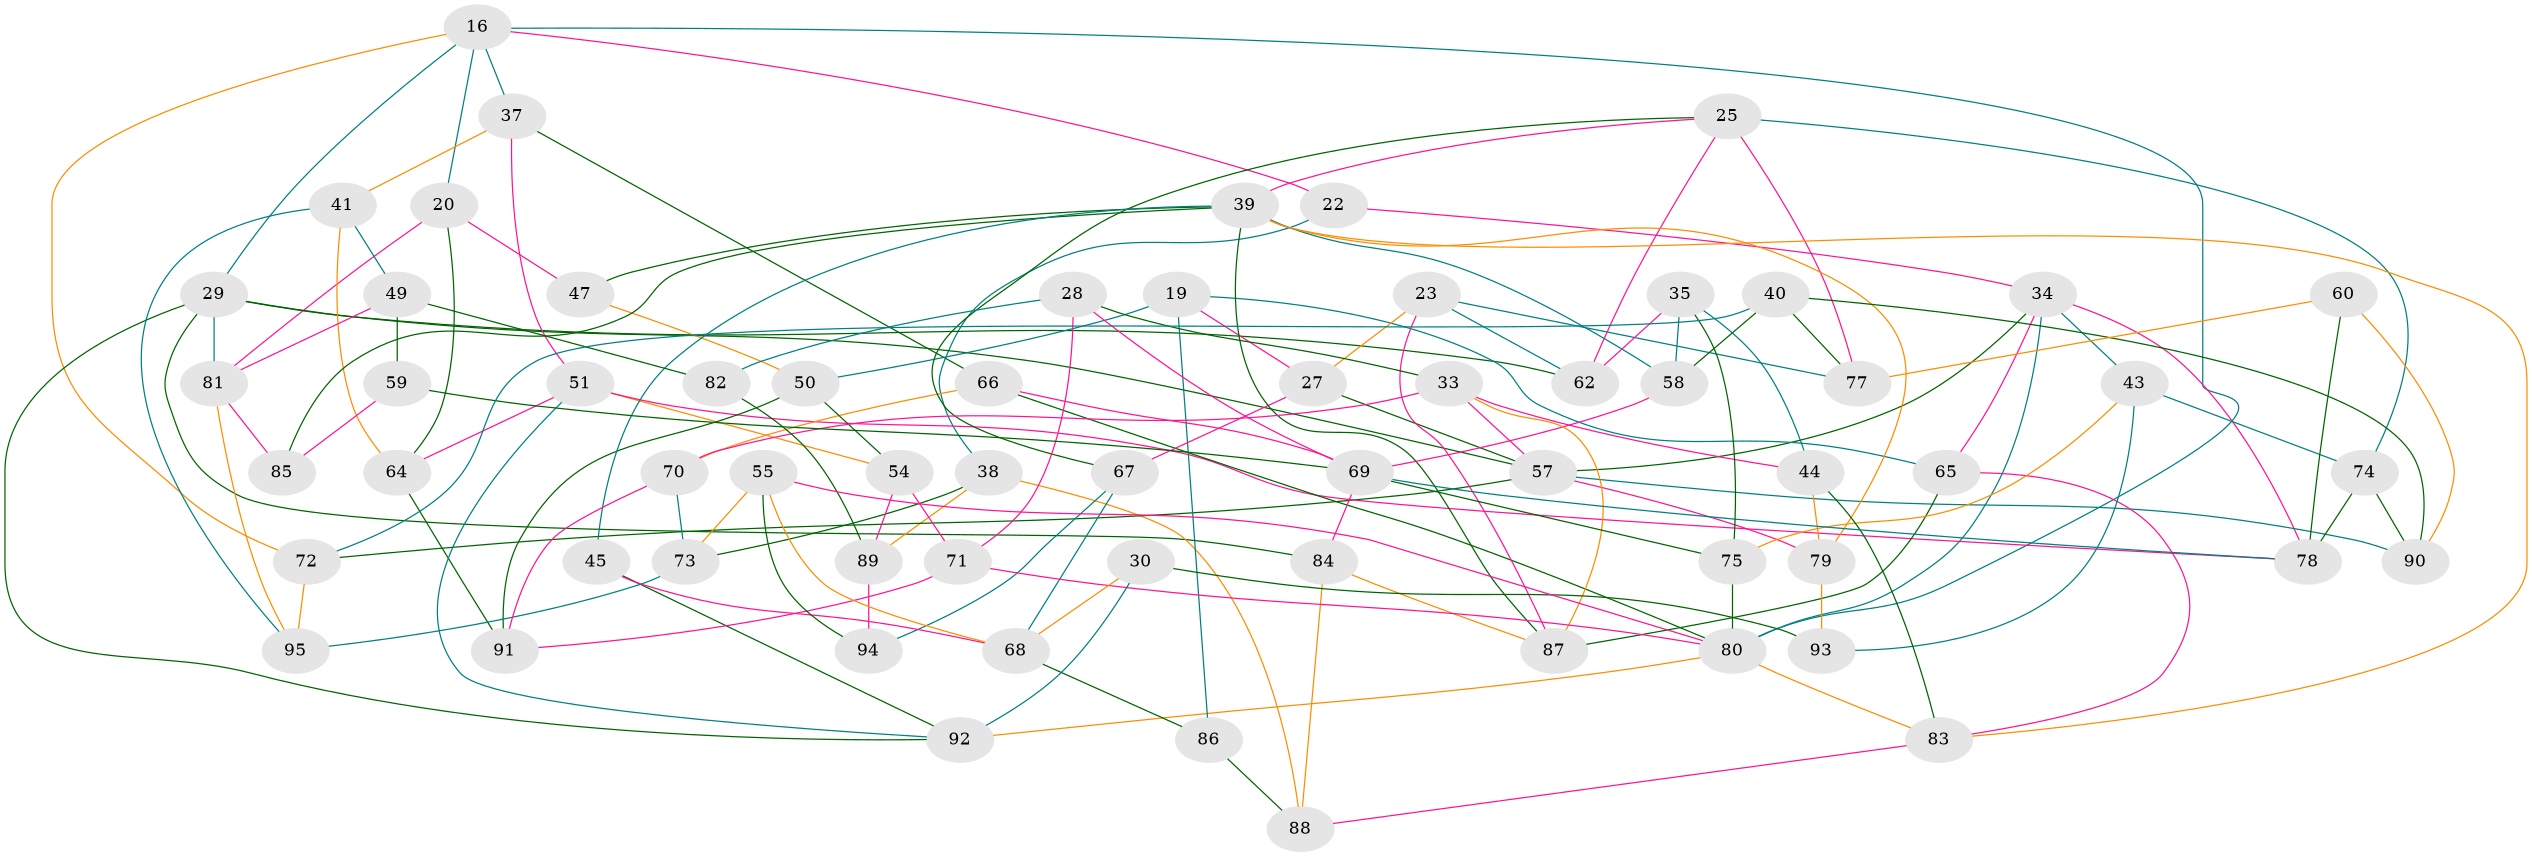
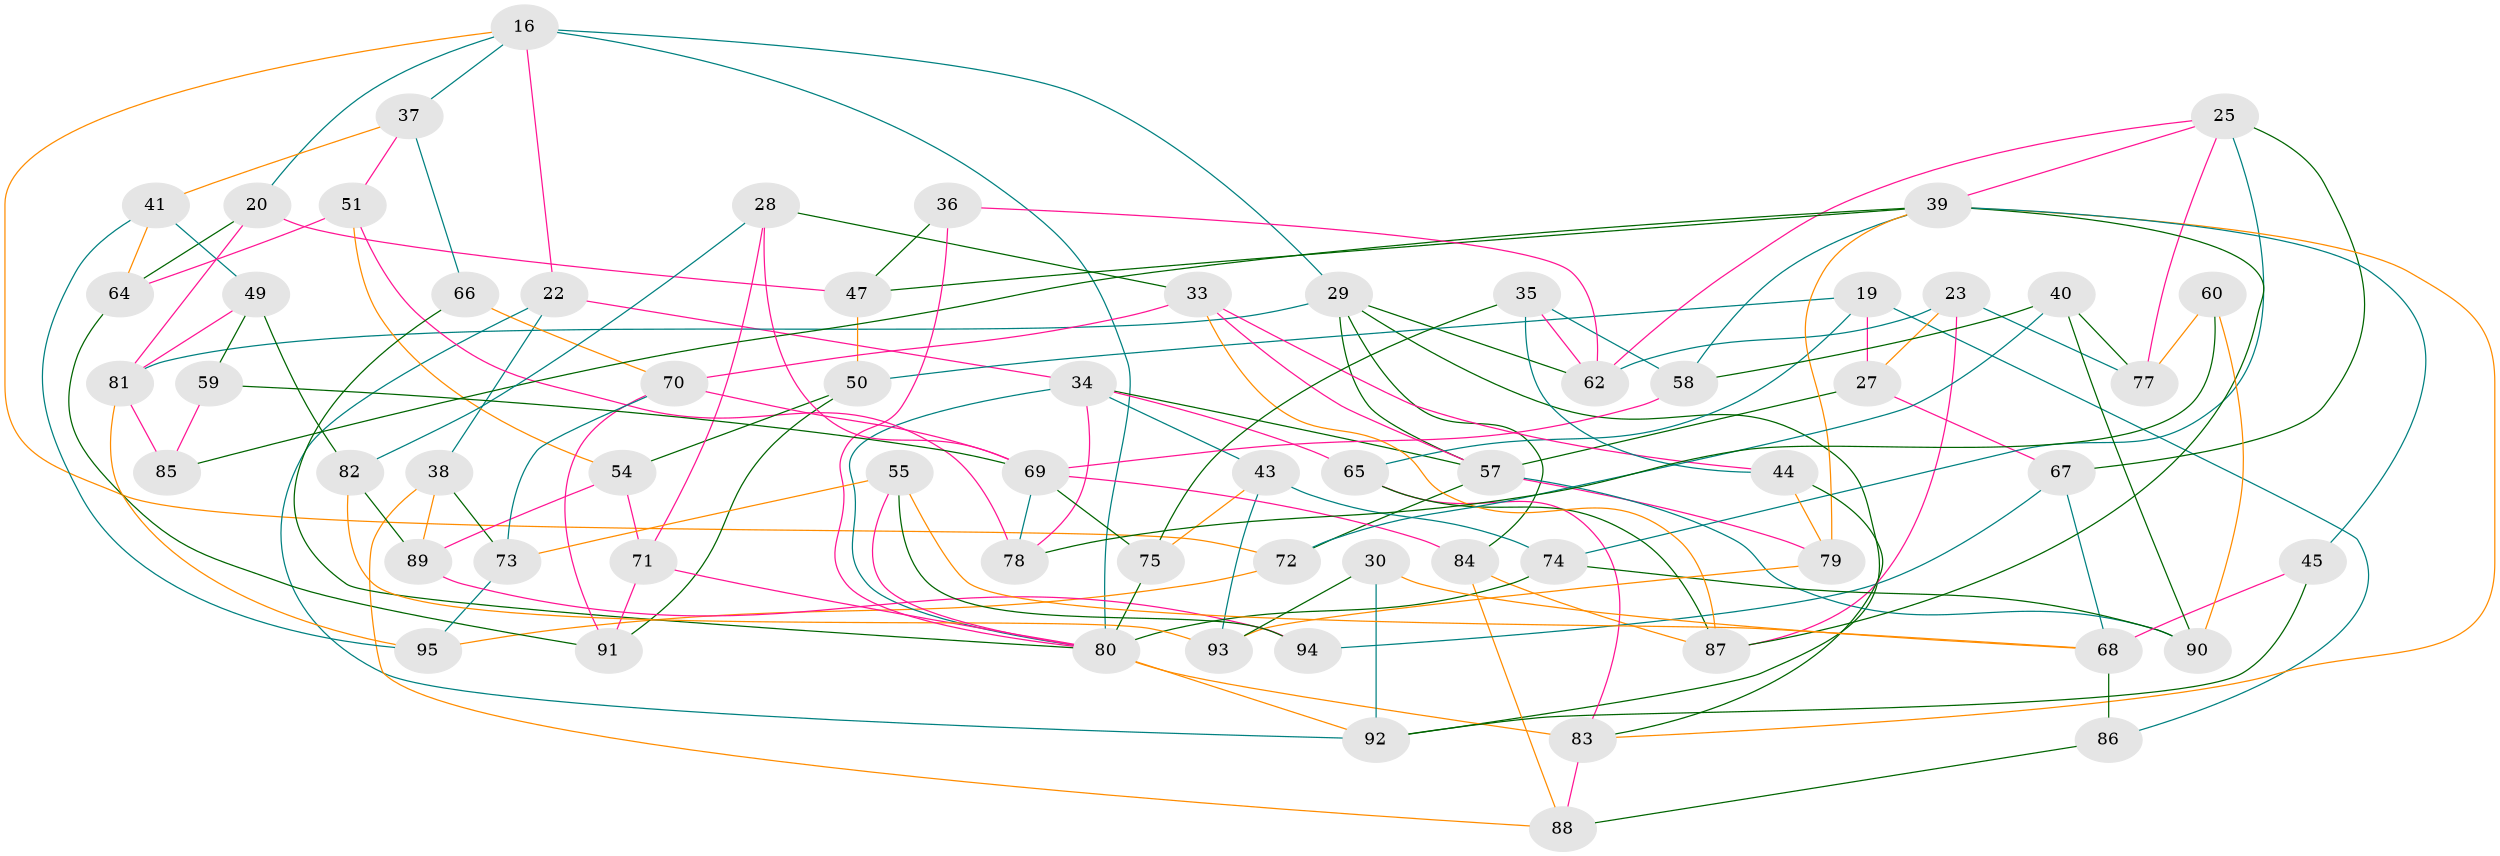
  graph {
    node [color=gray90 style=filled]
    edge [color=deeppink]
    16 [super="+15"]
    20
    22
    29 [super="+11"]
    37
    72
    80 [super="+8+52+48"]
    47
    64
    81 [super="+76"]
    34 [super="+17+13"]
    38
    92 [super="+1"]
    62 [super="+56"]
    57 [super="+5+7"]
    84
    41
    51
    66
    95 [super="+32"]
    83 [super="+26"]
    19
    27
    50
    65
    86
    67
    54
    91
    87 [super="+63"]
    88
    85
    43
    78 [super="+10+61"]
    73
    89 [super="+31"]
    23
    77
    25 [super="+3"]
    39 [super="+18"]
    74 [super="+24"]
    58
    45
    79
    68 [super="+2"]
    94
    90
    33 [super="+6"]
    44
    70
    28
    69 [super="+9"]
    71
    82
    75
    93
    30
    35
+   36 [super="+21"]
    49
    59
    n62 [label=40]
    55
    60
    16 -- 20 [color=teal]
    16 -- 22
    16 -- 29 [color=teal]
    16 -- 37 [color=teal]
    16 -- 72 [color=darkorange]
    16 -- 80 [color=teal]
    20 -- 47
    20 -- 64 [color=darkgreen]
    20 -- 81
    22 -- 34
    22 -- 38 [color=teal]
-   51 -- 92 [color=teal]
+   22 -- 92 [color=teal]
    29 -- 81 [color=teal]
    29 -- 92 [color=darkgreen]
    29 -- 62 [color=darkgreen]
    29 -- 57 [color=darkgreen]
    29 -- 84 [color=darkgreen]
    37 -- 41 [color=darkorange]
    37 -- 51
-   37 -- 66 [color=darkgreen]
+   37 -- 66 [color=teal]
    72 -- 95 [color=darkorange]
    80 -- 92 [color=darkorange]
    80 -- 83 [color=darkorange weight=2]
    47 -- 50 [color=darkorange]
    64 -- 91 [color=darkgreen]
    81 -- 95 [color=darkorange]
    81 -- 85 [weight=2]
    34 -- 80 [color=teal]
    34 -- 57 [color=darkgreen weight=2]
    34 -- 65
    34 -- 43 [color=teal]
    34 -- 78 [weight=2]
    38 -- 88 [color=darkorange]
    38 -- 73 [color=darkgreen]
    38 -- 89 [color=darkorange]
    57 -- 72 [color=darkgreen]
    57 -- 79
    57 -- 90 [color=teal]
    84 -- 87 [color=darkorange]
    84 -- 88 [color=darkorange]
    41 -- 64 [color=darkorange]
    41 -- 95 [color=teal]
    41 -- 49 [color=teal]
    51 -- 64
    51 -- 54 [color=darkorange]
    51 -- 78
    66 -- 80 [color=darkgreen]
    66 -- 70 [color=darkorange]
-   66 -- 69
+   70 -- 69
    83 -- 88
    19 -- 27
    19 -- 50 [color=teal]
    19 -- 65 [color=teal]
    19 -- 86 [color=teal]
    27 -- 57 [color=darkgreen]
    27 -- 67
    50 -- 54 [color=darkgreen]
    50 -- 91 [color=darkgreen]
    65 -- 83
    65 -- 87 [color=darkgreen]
    86 -- 88 [color=darkgreen]
    67 -- 68 [color=teal]
    67 -- 94 [color=teal]
    54 -- 89
    54 -- 71
    43 -- 74 [color=teal]
    43 -- 75 [color=darkorange]
    43 -- 93 [color=teal]
    73 -- 95 [color=teal]
    89 -- 94
    23 -- 62 [color=teal]
    23 -- 27 [color=darkorange]
    23 -- 87
    23 -- 77 [color=teal]
    25 -- 62
    25 -- 67 [color=darkgreen]
    25 -- 77
    25 -- 39
    25 -- 74 [color=teal weight=2]
    39 -- 47 [color=darkgreen]
    39 -- 83 [color=darkorange]
    39 -- 87 [color=darkgreen]
    39 -- 85 [color=darkgreen]
    39 -- 58 [color=teal]
    39 -- 45 [color=teal]
    39 -- 79 [color=darkorange]
-   74 -- 78 [color=darkgreen weight=2]
+   74 -- 80 [color=darkgreen weight=2]
    74 -- 90 [color=darkgreen]
    58 -- 69
    45 -- 92 [color=darkgreen]
    45 -- 68 [weight=2]
    79 -- 93 [color=darkorange]
    68 -- 86 [color=darkgreen]
    33 -- 57
    33 -- 87 [color=darkorange weight=2]
    33 -- 44
    33 -- 70
    44 -- 83 [color=darkgreen]
    44 -- 79 [color=darkorange]
    70 -- 91
    70 -- 73 [color=teal]
    28 -- 33 [color=darkgreen]
    28 -- 69
    28 -- 71
    28 -- 82 [color=teal]
    69 -- 84
    69 -- 78 [color=teal weight=2]
    69 -- 75 [color=darkgreen]
    71 -- 80
    71 -- 91
    82 -- 89 [color=darkgreen]
+   82 -- 93 [color=darkorange]
    75 -- 80 [color=darkgreen]
    30 -- 92 [color=teal weight=2]
    30 -- 68 [color=darkorange]
    30 -- 93 [color=darkgreen]
    35 -- 62
    35 -- 58 [color=teal]
    35 -- 44 [color=teal]
    35 -- 75 [color=darkgreen]
+   36 -- 80
+   36 -- 47 [color=darkgreen]
+   36 -- 62 [weight=2]
    49 -- 81
    49 -- 82 [color=darkgreen]
    49 -- 59 [color=darkgreen]
    59 -- 85
    59 -- 69 [color=darkgreen]
    n62 -- 72 [color=teal]
    n62 -- 77 [color=darkgreen]
    n62 -- 58 [color=darkgreen]
    n62 -- 90 [color=darkgreen]
    55 -- 80
    55 -- 73 [color=darkorange]
    55 -- 68 [color=darkorange]
    55 -- 94 [color=darkgreen]
    60 -- 78 [color=darkgreen weight=2]
    60 -- 77 [color=darkorange]
    60 -- 90 [color=darkorange]
  }
